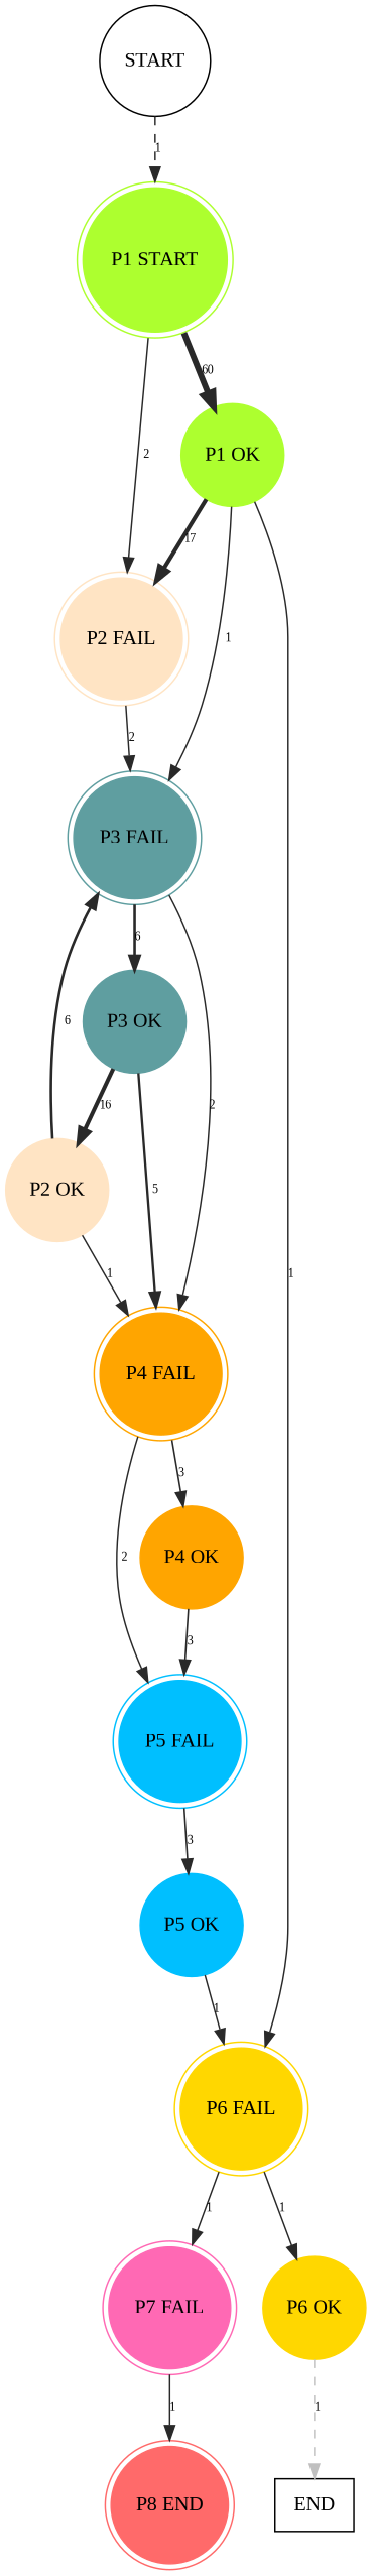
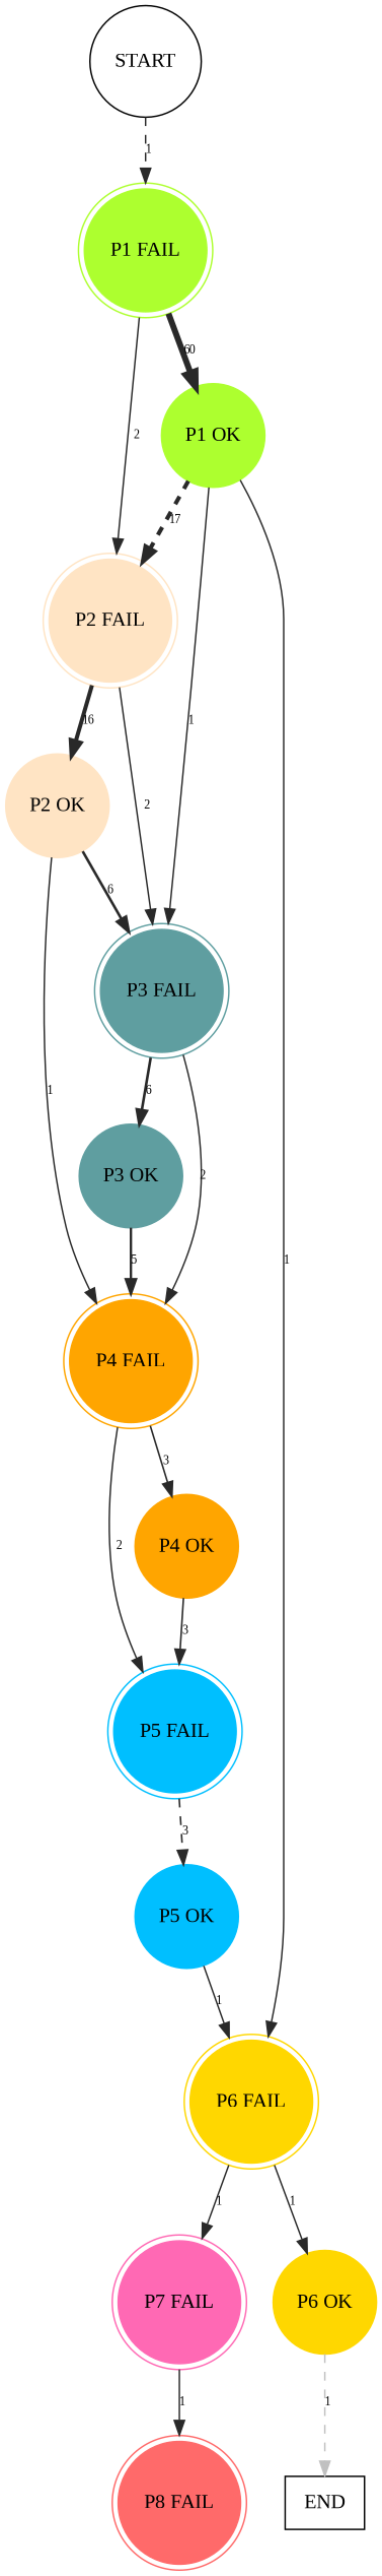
  digraph {
    fontname="Liberation Serif"
    node [color=greenyellow fontname="Liberation Serif" shape=circle style=filled]
    edge [color=grey16 fontname="Liberation Serif" fontsize=8 labelfloat=false penwidth=1]
-   "P1 FAIL" [peripheries=2 label="P1 START"]
+   "P1 FAIL" [peripheries=2]
    "P2 FAIL" [color=bisque peripheries=2]
    "P1 OK"
    "P3 FAIL" [color=cadetblue peripheries=2]
    "P2 OK" [color=bisque]
    "P6 FAIL" [color=gold peripheries=2]
    "P4 FAIL" [color=orange peripheries=2]
    "P3 OK" [color=cadetblue]
    "P7 FAIL" [color=hotpink peripheries=2]
    "P6 OK" [color=gold]
    "P5 FAIL" [color=deepskyblue peripheries=2]
    "P4 OK" [color=orange]
    "P5 OK" [color=deepskyblue]
-   "P8 FAIL" [color=indianred1 peripheries=2 label="P8 END"]
+   "P8 FAIL" [color=indianred1 peripheries=2]
    END [color=black fillcolor=white shape=box]
    START [color=black fillcolor=white]
    "P1 FAIL" -> "P2 FAIL" [label=2]
    "P1 FAIL" -> "P1 OK" [label=60 penwidth=4.0943445622221]
    "P2 FAIL" -> "P3 FAIL" [label=2]
-   "P3 OK" -> "P2 OK" [label=16 penwidth=2.772588722239781]
-   "P1 OK" -> "P2 FAIL" [label=17 penwidth=2.833213344056216]
+   "P2 FAIL" -> "P2 OK" [label=16 penwidth=2.772588722239781]
+   "P1 OK" -> "P2 FAIL" [label=17 penwidth=2.833213344056216 style=dashed]
    "P1 OK" -> "P3 FAIL" [label=1]
    "P1 OK" -> "P6 FAIL" [label=1]
    "P3 FAIL" -> "P4 FAIL" [label=2]
    "P3 FAIL" -> "P3 OK" [label=6 penwidth=1.791759469228055]
    "P2 OK" -> "P3 FAIL" [label=6 penwidth=1.791759469228055]
    "P2 OK" -> "P4 FAIL" [label=1]
    "P6 FAIL" -> "P7 FAIL" [label=1]
    "P6 FAIL" -> "P6 OK" [label=1]
    "P4 FAIL" -> "P5 FAIL" [label=2]
    "P4 FAIL" -> "P4 OK" [label=3 penwidth=1.0986122886681098]
    "P3 OK" -> "P4 FAIL" [label=5 penwidth=1.6094379124341003]
    "P7 FAIL" -> "P8 FAIL" [label=1]
    "P6 OK" -> END [color=grey label=1 style=dashed penwidth=""]
-   "P5 FAIL" -> "P5 OK" [label=3 penwidth=1.0986122886681098]
+   "P5 FAIL" -> "P5 OK" [label=3 penwidth=1.0986122886681098 style=dashed]
    "P4 OK" -> "P5 FAIL" [label=3 penwidth=1.0986122886681098]
    "P5 OK" -> "P6 FAIL" [label=1]
    START -> "P1 FAIL" [label=1 style=dashed penwidth=""]
  }
